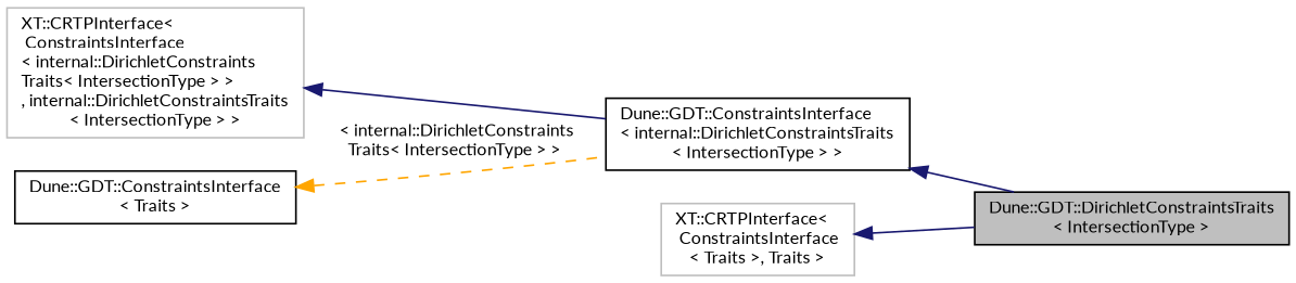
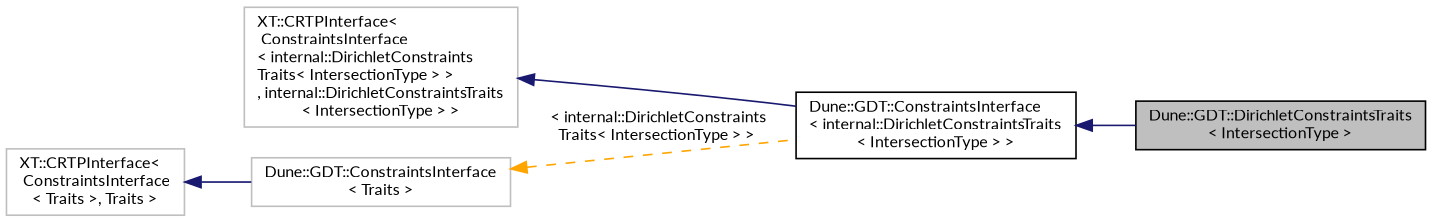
  digraph {
    fontname=Lato
    rankdir=LR
    node [color=black fillcolor=white fontname=Lato fontsize=10 shape=record style=filled]
    edge [color=midnightblue dir=back fontname=Lato fontsize=10 labelfontname=Helvetica labelfontsize=10 style=solid]
    n1 [fillcolor=grey75 fontcolor=black height=0.2 label="Dune::GDT::DirichletConstraintsTraits\l\< IntersectionType \>" width=0.4]
    n2 [height=0.2 label="Dune::GDT::ConstraintsInterface\l\< internal::DirichletConstraintsTraits\l\< IntersectionType \> \>" width=0.4]
    n3 [color=grey75 height=0.2 label="XT::CRTPInterface\<\l ConstraintsInterface\l\< internal::DirichletConstraints\lTraits\< IntersectionType \> \>\l, internal::DirichletConstraintsTraits\l\< IntersectionType \> \>" width=0.4]
-   n4 [height=0.2 label="Dune::GDT::ConstraintsInterface\l\< Traits \>" width=0.4]
+   n4 [color=grey75 height=0.2 label="Dune::GDT::ConstraintsInterface\l\< Traits \>" width=0.4]
    n5 [color=grey75 height=0.2 label="XT::CRTPInterface\<\l ConstraintsInterface\l\< Traits \>, Traits \>" width=0.4]
    n2 -> n1
    n3 -> n2
    n4 -> n2 [color=orange label=" \< internal::DirichletConstraints\lTraits\< IntersectionType \> \>" style=dashed]
-   n5 -> n1
+   n5 -> n4
  }
